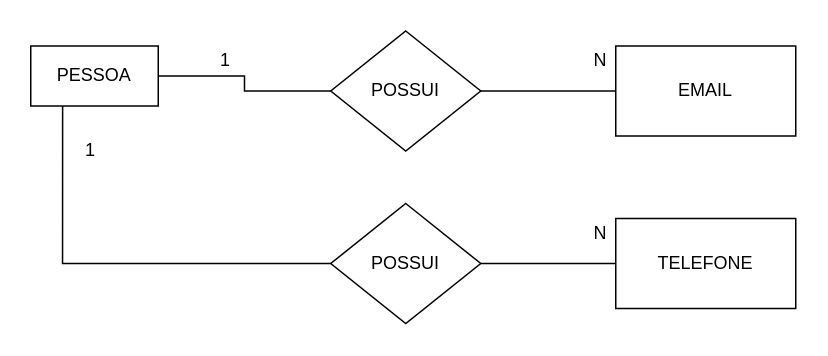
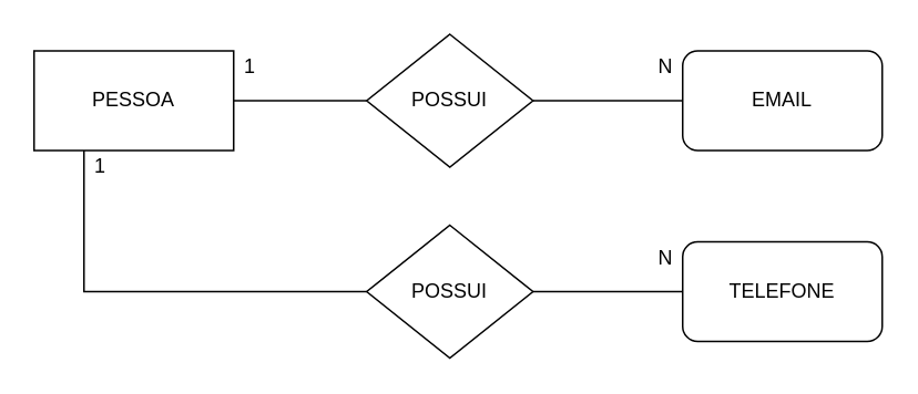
  <mxCell id="0" />
  <mxCell id="1" parent="0" />
  <mxCell id="2" style="edgeStyle=orthogonalEdgeStyle;rounded=0;orthogonalLoop=1;jettySize=auto;html=1;exitX=1;exitY=0.5;exitDx=0;exitDy=0;entryX=0;entryY=0.5;entryDx=0;entryDy=0;endArrow=none;endFill=0;" edge="1" parent="1" source="3" target="7"><mxGeometry relative="1" as="geometry" /></mxCell>
- <mxCell id="3" value="PESSOA" style="rounded=0;whiteSpace=wrap;html=1;" parent="1" vertex="1"><mxGeometry x="20" y="30" width="85" height="40" as="geometry" /></mxCell>
- <mxCell id="4" value="TELEFONE" style="rounded=0;whiteSpace=wrap;html=1;" parent="1" vertex="1"><mxGeometry x="410" y="145" width="120" height="60" as="geometry" /></mxCell>
- <mxCell id="5" value="EMAIL" style="rounded=0;whiteSpace=wrap;html=1;" parent="1" vertex="1"><mxGeometry x="410" y="30" width="120" height="60" as="geometry" /></mxCell>
+ <mxCell id="3" value="PESSOA" style="rounded=0;whiteSpace=wrap;html=1;" parent="1" vertex="1"><mxGeometry x="20" y="30" width="120" height="60" as="geometry" /></mxCell>
+ <mxCell id="4" value="TELEFONE" style="whiteSpace=wrap;html=1;rounded=1;" parent="1" vertex="1"><mxGeometry x="410" y="145" width="120" height="60" as="geometry" /></mxCell>
+ <mxCell id="5" value="EMAIL" style="whiteSpace=wrap;html=1;rounded=1;" parent="1" vertex="1"><mxGeometry x="410" y="30" width="120" height="60" as="geometry" /></mxCell>
  <mxCell id="6" style="edgeStyle=orthogonalEdgeStyle;rounded=0;orthogonalLoop=1;jettySize=auto;html=1;exitX=1;exitY=0.5;exitDx=0;exitDy=0;entryX=0;entryY=0.5;entryDx=0;entryDy=0;endArrow=none;endFill=0;" edge="1" parent="1" source="7" target="5"><mxGeometry relative="1" as="geometry" /></mxCell>
  <mxCell id="7" value="POSSUI" style="rhombus;whiteSpace=wrap;html=1;" vertex="1" parent="1"><mxGeometry x="220" y="20" width="100" height="80" as="geometry" /></mxCell>
  <mxCell id="8" style="edgeStyle=orthogonalEdgeStyle;rounded=0;orthogonalLoop=1;jettySize=auto;html=1;exitX=0.25;exitY=1;exitDx=0;exitDy=0;entryX=0;entryY=0.5;entryDx=0;entryDy=0;endArrow=none;endFill=0;" edge="1" parent="1" source="3" target="10"><mxGeometry relative="1" as="geometry"><mxPoint x="140" y="175" as="sourcePoint" /></mxGeometry></mxCell>
  <mxCell id="9" style="edgeStyle=orthogonalEdgeStyle;rounded=0;orthogonalLoop=1;jettySize=auto;html=1;exitX=1;exitY=0.5;exitDx=0;exitDy=0;entryX=0;entryY=0.5;entryDx=0;entryDy=0;endArrow=none;endFill=0;" edge="1" parent="1" source="10" target="4"><mxGeometry relative="1" as="geometry" /></mxCell>
  <mxCell id="10" value="POSSUI" style="rhombus;whiteSpace=wrap;html=1;" vertex="1" parent="1"><mxGeometry x="220" y="135" width="100" height="80" as="geometry" /></mxCell>
  <mxCell id="11" value="1" style="text;html=1;strokeColor=none;fillColor=none;align=center;verticalAlign=middle;whiteSpace=wrap;rounded=0;" vertex="1" parent="1"><mxGeometry x="140" y="30" width="20" height="20" as="geometry" /></mxCell>
  <mxCell id="12" value="N" style="text;html=1;strokeColor=none;fillColor=none;align=center;verticalAlign=middle;whiteSpace=wrap;rounded=0;" vertex="1" parent="1"><mxGeometry x="390" y="30" width="20" height="20" as="geometry" /></mxCell>
  <mxCell id="13" value="N" style="text;html=1;strokeColor=none;fillColor=none;align=center;verticalAlign=middle;whiteSpace=wrap;rounded=0;" vertex="1" parent="1"><mxGeometry x="390" y="145" width="20" height="20" as="geometry" /></mxCell>
  <mxCell id="14" value="1" style="text;html=1;strokeColor=none;fillColor=none;align=center;verticalAlign=middle;whiteSpace=wrap;rounded=0;" vertex="1" parent="1"><mxGeometry x="50" y="90" width="20" height="20" as="geometry" /></mxCell>
